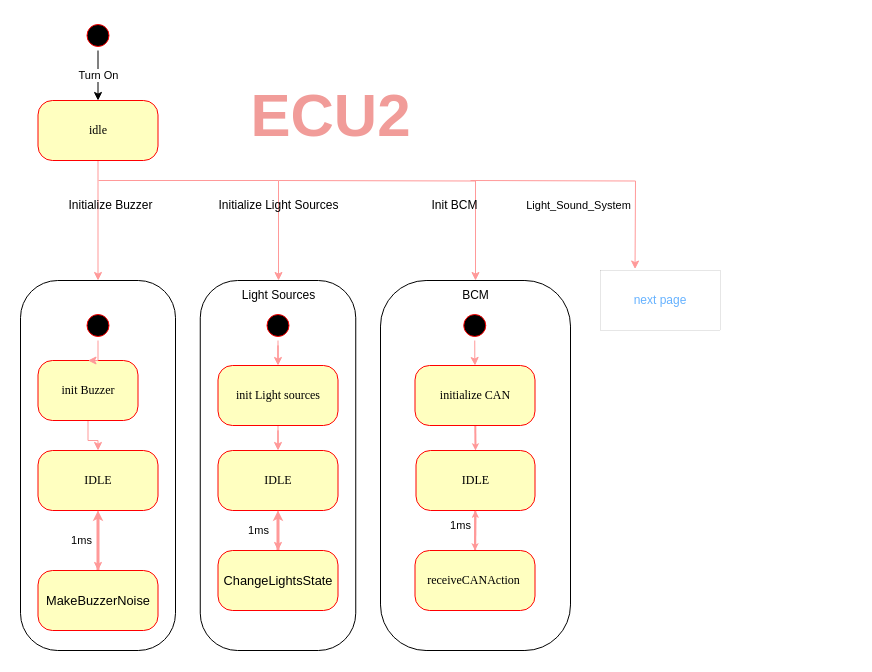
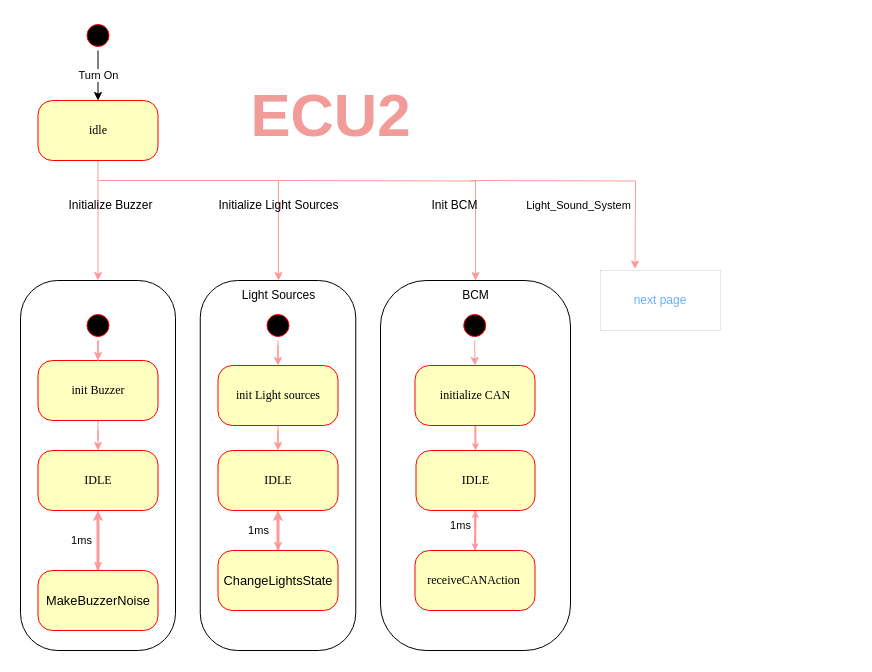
  <mxCell id="0" />
  <mxCell id="1" parent="0" />
  <mxCell id="2" value="" style="rounded=1;whiteSpace=wrap;html=1;arcSize=24;shadow=0;comic=0;labelBackgroundColor=none;fontFamily=Verdana;fontSize=12;align=center;" parent="1" vertex="1"><mxGeometry x="199.75" y="280" width="155.5" height="370" as="geometry" /></mxCell>
  <mxCell id="3" value="" style="rounded=1;whiteSpace=wrap;html=1;arcSize=24;shadow=0;comic=0;labelBackgroundColor=none;fontFamily=Verdana;fontSize=12;align=center;" parent="1" vertex="1"><mxGeometry y="280" width="155" height="370" as="geometry" x="20" /></mxCell>
  <mxCell id="4" value="" style="edgeStyle=orthogonalEdgeStyle;rounded=0;orthogonalLoop=1;jettySize=auto;html=1;strokeColor=#FF9999;entryX=0.5;entryY=0;entryDx=0;entryDy=0;exitX=0.5;exitY=1;exitDx=0;exitDy=0;" parent="1" source="6" target="3" edge="1"><mxGeometry x="-0.5" y="-20" relative="1" as="geometry"><mxPoint x="327.5" y="330" as="targetPoint" /><mxPoint x="100" y="150" as="sourcePoint" /><Array as="points" /><mxPoint as="offset" /></mxGeometry></mxCell>
  <mxCell id="5" style="edgeStyle=orthogonalEdgeStyle;rounded=0;orthogonalLoop=1;jettySize=auto;html=1;strokeColor=#FF9999;" parent="1" target="2" edge="1"><mxGeometry relative="1" as="geometry"><mxPoint x="316.5" y="280" as="targetPoint" /><mxPoint x="98" y="180" as="sourcePoint" /><Array as="points"><mxPoint x="98" y="180" /><mxPoint x="278" y="180" /></Array></mxGeometry></mxCell>
  <mxCell id="6" value="idle" style="rounded=1;whiteSpace=wrap;html=1;arcSize=24;fillColor=#ffffc0;strokeColor=#ff0000;shadow=0;comic=0;labelBackgroundColor=none;fontFamily=Verdana;fontSize=12;fontColor=#000000;align=center;" parent="1" vertex="1"><mxGeometry x="37.5" y="100" width="120" height="60" as="geometry" /></mxCell>
  <mxCell id="7" value="" style="ellipse;html=1;shape=startState;fillColor=#000000;strokeColor=#ff0000;rounded=1;shadow=0;comic=0;labelBackgroundColor=none;fontFamily=Verdana;fontSize=12;fontColor=#000000;align=center;direction=south;" parent="1" vertex="1"><mxGeometry x="82.5" y="20" width="30" height="30" as="geometry" /></mxCell>
  <mxCell id="8" value="Turn On" style="endArrow=classic;html=1;rounded=0;exitX=1;exitY=0.5;exitDx=0;exitDy=0;entryX=0.5;entryY=0;entryDx=0;entryDy=0;" parent="1" source="7" target="6" edge="1"><mxGeometry width="50" height="50" relative="1" as="geometry"><mxPoint x="-182.5" y="220" as="sourcePoint" /><mxPoint x="-132.5" y="170" as="targetPoint" /></mxGeometry></mxCell>
  <mxCell id="9" value="" style="edgeStyle=orthogonalEdgeStyle;rounded=0;orthogonalLoop=1;jettySize=auto;html=1;strokeColor=#FF9999;" parent="1" source="10" target="29" edge="1"><mxGeometry relative="1" as="geometry" /></mxCell>
- <mxCell id="10" value="&lt;span class=&quot;markedcontent&quot;&gt;&lt;span&gt;init&amp;nbsp;&lt;/span&gt;&lt;span role=&quot;presentation&quot; style=&quot;transform: scaleX(1.065)&quot;&gt;Buzzer&lt;/span&gt;&lt;/span&gt;" style="rounded=1;whiteSpace=wrap;html=1;arcSize=24;fillColor=#ffffc0;strokeColor=#ff0000;shadow=0;comic=0;labelBackgroundColor=none;fontFamily=Verdana;fontSize=12;fontColor=#000000;align=center;" parent="1" vertex="1"><mxGeometry x="37.5" y="360" width="100" height="60" as="geometry" /></mxCell>
+ <mxCell id="10" value="&lt;span class=&quot;markedcontent&quot;&gt;&lt;span&gt;init&amp;nbsp;&lt;/span&gt;&lt;span role=&quot;presentation&quot; style=&quot;transform: scaleX(1.065)&quot;&gt;Buzzer&lt;/span&gt;&lt;/span&gt;" style="rounded=1;whiteSpace=wrap;html=1;arcSize=24;fillColor=#ffffc0;strokeColor=#ff0000;shadow=0;comic=0;labelBackgroundColor=none;fontFamily=Verdana;fontSize=12;fontColor=#000000;align=center;" parent="1" vertex="1"><mxGeometry x="37.5" y="360" width="120" height="60" as="geometry" /></mxCell>
  <mxCell id="11" value="" style="edgeStyle=orthogonalEdgeStyle;rounded=0;orthogonalLoop=1;jettySize=auto;html=1;strokeColor=#FF9999;" parent="1" source="12" target="31" edge="1"><mxGeometry relative="1" as="geometry" /></mxCell>
  <mxCell id="12" value="&lt;span class=&quot;markedcontent&quot;&gt;&lt;span&gt;init Light sources&lt;/span&gt;&lt;/span&gt;" style="rounded=1;whiteSpace=wrap;html=1;arcSize=24;fillColor=#ffffc0;strokeColor=#ff0000;shadow=0;comic=0;labelBackgroundColor=none;fontFamily=Verdana;fontSize=12;fontColor=#000000;align=center;" parent="1" vertex="1"><mxGeometry x="217.5" y="365" width="120" height="60" as="geometry" /></mxCell>
  <mxCell id="13" value="" style="rounded=1;whiteSpace=wrap;html=1;arcSize=24;shadow=0;comic=0;labelBackgroundColor=none;fontFamily=Verdana;fontSize=12;align=center;" parent="1" vertex="1"><mxGeometry x="380" y="280" width="190" height="370" as="geometry" /></mxCell>
  <mxCell id="14" style="edgeStyle=orthogonalEdgeStyle;rounded=0;orthogonalLoop=1;jettySize=auto;html=1;strokeColor=#FF9999;" parent="1" target="13" edge="1"><mxGeometry relative="1" as="geometry"><mxPoint x="900" y="290" as="targetPoint" /><mxPoint x="278" y="180" as="sourcePoint" /></mxGeometry></mxCell>
  <mxCell id="15" value="Initialize Buzzer" style="text;html=1;resizable=0;autosize=1;align=center;verticalAlign=middle;points=[];fillColor=none;strokeColor=none;rounded=0;fillStyle=auto;" parent="1" vertex="1"><mxGeometry x="55" y="190" width="110" height="30" as="geometry" /></mxCell>
  <mxCell id="16" value="Initialize Light Sources" style="text;html=1;resizable=0;autosize=1;align=center;verticalAlign=middle;points=[];fillColor=none;strokeColor=none;rounded=0;fillStyle=auto;" parent="1" vertex="1"><mxGeometry x="207.5" y="190" width="140" height="30" as="geometry" /></mxCell>
  <mxCell id="17" value="Light Sources" style="text;html=1;align=center;verticalAlign=middle;resizable=0;points=[];autosize=1;strokeColor=none;fillColor=none;" parent="1" vertex="1"><mxGeometry x="227.5" y="280" width="100" height="30" as="geometry" /></mxCell>
  <mxCell id="18" value="BCM" style="text;html=1;resizable=0;autosize=1;align=center;verticalAlign=middle;points=[];fillColor=none;strokeColor=none;rounded=0;fillStyle=auto;" parent="1" vertex="1"><mxGeometry x="450" y="280" width="50" height="30" as="geometry" /></mxCell>
  <mxCell id="19" value="" style="edgeStyle=none;rounded=0;orthogonalLoop=1;jettySize=auto;html=1;strokeColor=#FF9999;strokeWidth=2;fontSize=60;fontColor=#F19C99;startSize=1;endSize=1;entryX=0.5;entryY=0;entryDx=0;entryDy=0;" parent="1" source="20" target="37" edge="1"><mxGeometry relative="1" as="geometry"><mxPoint x="739.338" y="450" as="targetPoint" /></mxGeometry></mxCell>
  <mxCell id="20" value="initialize CAN" style="rounded=1;whiteSpace=wrap;html=1;arcSize=24;fillColor=#ffffc0;strokeColor=#ff0000;shadow=0;comic=0;labelBackgroundColor=none;fontFamily=Verdana;fontSize=12;fontColor=#000000;align=center;" parent="1" vertex="1"><mxGeometry x="414.5" y="365" width="120" height="60" as="geometry" /></mxCell>
  <mxCell id="21" value="Init BCM" style="text;html=1;align=center;verticalAlign=middle;resizable=0;points=[];autosize=1;strokeColor=none;fillColor=none;" parent="1" vertex="1"><mxGeometry x="419.25" y="190" width="70" height="30" as="geometry" /></mxCell>
  <mxCell id="22" style="edgeStyle=orthogonalEdgeStyle;rounded=0;orthogonalLoop=1;jettySize=auto;html=1;entryX=0.5;entryY=0;entryDx=0;entryDy=0;strokeColor=#FF9999;" parent="1" source="23" target="10" edge="1"><mxGeometry relative="1" as="geometry" /></mxCell>
  <mxCell id="23" value="" style="ellipse;html=1;shape=startState;fillColor=#000000;strokeColor=#ff0000;rounded=1;shadow=0;comic=0;labelBackgroundColor=none;fontFamily=Verdana;fontSize=12;fontColor=#000000;align=center;direction=south;" parent="1" vertex="1"><mxGeometry x="82.5" y="310" width="30" height="30" as="geometry" /></mxCell>
  <mxCell id="24" style="edgeStyle=orthogonalEdgeStyle;rounded=0;orthogonalLoop=1;jettySize=auto;html=1;strokeColor=#FF9999;" parent="1" source="25" target="12" edge="1"><mxGeometry relative="1" as="geometry" /></mxCell>
  <mxCell id="25" value="" style="ellipse;html=1;shape=startState;fillColor=#000000;strokeColor=#ff0000;rounded=1;shadow=0;comic=0;labelBackgroundColor=none;fontFamily=Verdana;fontSize=12;fontColor=#000000;align=center;direction=south;" parent="1" vertex="1"><mxGeometry x="262.5" y="310" width="30" height="30" as="geometry" /></mxCell>
  <mxCell id="26" value="" style="edgeStyle=orthogonalEdgeStyle;rounded=0;orthogonalLoop=1;jettySize=auto;html=1;strokeColor=#FF9999;" parent="1" source="27" target="20" edge="1"><mxGeometry relative="1" as="geometry" /></mxCell>
  <mxCell id="27" value="" style="ellipse;html=1;shape=startState;fillColor=#000000;strokeColor=#ff0000;rounded=1;shadow=0;comic=0;labelBackgroundColor=none;fontFamily=Verdana;fontSize=12;fontColor=#000000;align=center;direction=south;" parent="1" vertex="1"><mxGeometry x="459.25" y="310" width="30" height="30" as="geometry" /></mxCell>
  <mxCell id="28" value="1ms" style="edgeStyle=orthogonalEdgeStyle;rounded=0;orthogonalLoop=1;jettySize=auto;html=1;strokeColor=#FF9999;" parent="1" source="29" target="33" edge="1"><mxGeometry y="-17" relative="1" as="geometry"><mxPoint as="offset" /></mxGeometry></mxCell>
  <mxCell id="29" value="IDLE" style="rounded=1;whiteSpace=wrap;html=1;arcSize=24;fillColor=#ffffc0;strokeColor=#ff0000;shadow=0;comic=0;labelBackgroundColor=none;fontFamily=Verdana;fontSize=12;fontColor=#000000;align=center;" parent="1" vertex="1"><mxGeometry x="37.5" y="450" width="120" height="60" as="geometry" /></mxCell>
  <mxCell id="30" value="1ms" style="edgeStyle=orthogonalEdgeStyle;rounded=0;orthogonalLoop=1;jettySize=auto;html=1;strokeColor=#FF9999;" parent="1" source="31" target="35" edge="1"><mxGeometry y="-20" relative="1" as="geometry"><mxPoint as="offset" /></mxGeometry></mxCell>
  <mxCell id="31" value="IDLE" style="rounded=1;whiteSpace=wrap;html=1;arcSize=24;fillColor=#ffffc0;strokeColor=#ff0000;shadow=0;comic=0;labelBackgroundColor=none;fontFamily=Verdana;fontSize=12;fontColor=#000000;align=center;" parent="1" vertex="1"><mxGeometry x="217.5" y="450" width="120" height="60" as="geometry" /></mxCell>
  <mxCell id="32" value="" style="edgeStyle=none;rounded=0;orthogonalLoop=1;jettySize=auto;html=1;strokeColor=#FF9999;strokeWidth=3;startSize=1;endSize=1;" parent="1" source="33" target="29" edge="1"><mxGeometry relative="1" as="geometry" /></mxCell>
  <mxCell id="33" value="&lt;span id=&quot;page46R_mcid6&quot; class=&quot;markedContent&quot;&gt;&lt;span dir=&quot;ltr&quot; role=&quot;presentation&quot; style=&quot;left: 108.821px; top: 218.151px; font-size: 12.8px; font-family: sans-serif; transform: scaleX(0.91);&quot;&gt;Make&lt;/span&gt;&lt;span dir=&quot;ltr&quot; role=&quot;presentation&quot; style=&quot;left: 137.877px; top: 218.151px; font-size: 12.8px; font-family: sans-serif; transform: scaleX(0.892);&quot;&gt;BuzzerNoise&lt;/span&gt;&lt;span dir=&quot;ltr&quot; role=&quot;presentation&quot; style=&quot;left: 203.957px; top: 218.151px; font-size: 12.8px; font-family: sans-serif;&quot;&gt;&lt;/span&gt;&lt;/span&gt;" style="rounded=1;whiteSpace=wrap;html=1;arcSize=24;fillColor=#ffffc0;strokeColor=#ff0000;shadow=0;comic=0;labelBackgroundColor=none;fontFamily=Verdana;fontSize=12;fontColor=#000000;align=center;" parent="1" vertex="1"><mxGeometry x="37.5" y="570" width="120" height="60" as="geometry" /></mxCell>
  <mxCell id="34" style="edgeStyle=none;rounded=0;orthogonalLoop=1;jettySize=auto;html=1;entryX=0.5;entryY=1;entryDx=0;entryDy=0;strokeColor=#FF9999;strokeWidth=3;startSize=1;endSize=1;" parent="1" source="35" target="31" edge="1"><mxGeometry relative="1" as="geometry" /></mxCell>
  <mxCell id="35" value="&lt;span id=&quot;page46R_mcid28&quot; class=&quot;markedContent&quot;&gt;&lt;span dir=&quot;ltr&quot; role=&quot;presentation&quot; style=&quot;left: 105.6px; top: 580.188px; font-size: 12.8px; font-family: sans-serif;&quot;&gt; &lt;/span&gt;&lt;span dir=&quot;ltr&quot; role=&quot;presentation&quot; style=&quot;left: 108.821px; top: 580.188px; font-size: 12.8px; font-family: sans-serif; transform: scaleX(0.888);&quot;&gt;Change&lt;/span&gt;&lt;span dir=&quot;ltr&quot; role=&quot;presentation&quot; style=&quot;left: 147.861px; top: 580.188px; font-size: 12.8px; font-family: sans-serif; transform: scaleX(0.894);&quot;&gt;LightsState&lt;/span&gt;&lt;/span&gt;" style="rounded=1;whiteSpace=wrap;html=1;arcSize=24;fillColor=#ffffc0;strokeColor=#ff0000;shadow=0;comic=0;labelBackgroundColor=none;fontFamily=Verdana;fontSize=12;fontColor=#000000;align=center;" parent="1" vertex="1"><mxGeometry x="217.5" y="550" width="120" height="60" as="geometry" /></mxCell>
  <mxCell id="36" style="edgeStyle=none;rounded=0;orthogonalLoop=1;jettySize=auto;html=1;entryX=0.5;entryY=0;entryDx=0;entryDy=0;strokeColor=#FF9999;strokeWidth=2;fontSize=11;fontColor=#F19C99;startSize=1;endSize=1;" parent="1" source="37" target="39" edge="1"><mxGeometry relative="1" as="geometry" /></mxCell>
  <mxCell id="37" value="IDLE" style="rounded=1;whiteSpace=wrap;html=1;arcSize=24;fillColor=#ffffc0;strokeColor=#ff0000;shadow=0;comic=0;labelBackgroundColor=none;fontFamily=Verdana;fontSize=12;fontColor=#000000;align=center;" parent="1" vertex="1"><mxGeometry x="415.5" y="450" width="119" height="60" as="geometry" /></mxCell>
  <mxCell id="38" style="edgeStyle=none;rounded=0;orthogonalLoop=1;jettySize=auto;html=1;strokeColor=#FF9999;strokeWidth=2;fontSize=11;fontColor=#F19C99;startSize=1;endSize=1;" parent="1" source="39" target="37" edge="1"><mxGeometry relative="1" as="geometry" /></mxCell>
  <mxCell id="39" value="&lt;span class=&quot;markedcontent&quot;&gt;&lt;span&gt;receiveCANAction&amp;nbsp;&lt;/span&gt;&lt;/span&gt;" style="rounded=1;whiteSpace=wrap;html=1;arcSize=24;fillColor=#ffffc0;strokeColor=#ff0000;shadow=0;comic=0;labelBackgroundColor=none;fontFamily=Verdana;fontSize=12;fontColor=#000000;align=center;" parent="1" vertex="1"><mxGeometry x="414.5" y="550" width="120" height="60" as="geometry" /></mxCell>
  <mxCell id="40" style="edgeStyle=none;rounded=0;orthogonalLoop=1;jettySize=auto;html=1;exitX=0.75;exitY=1;exitDx=0;exitDy=0;strokeColor=#FF9999;" parent="1" source="39" target="39" edge="1"><mxGeometry relative="1" as="geometry" /></mxCell>
  <mxCell id="41" value="&lt;b&gt;&lt;font style=&quot;font-size: 60px;&quot; color=&quot;#f19c99&quot;&gt;ECU2&lt;/font&gt;&lt;/b&gt;" style="text;html=1;align=center;verticalAlign=middle;resizable=0;points=[];autosize=1;strokeColor=none;fillColor=none;" parent="1" vertex="1"><mxGeometry x="240" y="70" width="180" height="90" as="geometry" /></mxCell>
  <mxCell id="42" value="&lt;font color=&quot;#000000&quot;&gt;&lt;span style=&quot;font-size: 11px;&quot;&gt;1ms&lt;/span&gt;&lt;/font&gt;" style="text;html=1;resizable=0;autosize=1;align=center;verticalAlign=middle;points=[];fillColor=none;strokeColor=none;rounded=0;fillStyle=auto;fontSize=5;fontColor=#F19C99;" parent="1" vertex="1"><mxGeometry x="440" y="510" width="40" height="30" as="geometry" /></mxCell>
  <mxCell id="43" style="edgeStyle=orthogonalEdgeStyle;rounded=0;orthogonalLoop=1;jettySize=auto;html=1;strokeColor=#FF9999;entryX=0.101;entryY=-0.008;entryDx=0;entryDy=0;entryPerimeter=0;" parent="1" edge="1"><mxGeometry relative="1" as="geometry"><mxPoint x="634.54" y="268.54" as="targetPoint" /><mxPoint x="470" y="180" as="sourcePoint" /></mxGeometry></mxCell>
  <mxCell id="44" value="Light_Sound_System" style="text;html=1;align=center;verticalAlign=middle;resizable=0;points=[];autosize=1;strokeColor=none;fillColor=none;fontSize=11;fontColor=#000000;" parent="1" vertex="1"><mxGeometry x="512.5" y="190" width="130" height="30" as="geometry" /></mxCell>
  <mxCell id="45" value="&lt;span style=&quot;color: rgba(0, 0, 0, 0); font-family: monospace; font-size: 0px; text-align: start;&quot;&gt;%3CmxGraphModel%3E%3Croot%3E%3CmxCell%20id%3D%220%22%2F%3E%3CmxCell%20id%3D%221%22%20parent%3D%220%22%2F%3E%3CmxCell%20id%3D%222%22%20value%3D%22State%200%26lt%3Bbr%26gt%3B%22%20style%3D%22ellipse%3BwhiteSpace%3Dwrap%3Bhtml%3D1%3BfontFamily%3DVerdana%3BfillColor%3D%23ffffc0%3BstrokeColor%3D%23ff0000%3BfontColor%3D%23000000%3Brounded%3D1%3BarcSize%3D24%3Bshadow%3D0%3Bcomic%3D0%3BlabelBackgroundColor%3Dnone%3B%22%20vertex%3D%221%22%20parent%3D%221%22%3E%3CmxGeometry%20x%3D%22767%22%20y%3D%22480%22%20width%3D%2253%22%20height%3D%2250%22%20as%3D%22geometry%22%2F%3E%3C%2FmxCell%3E%3C%2Froot%3E%3C%2FmxGraphModel%3E&lt;/span&gt;" style="shape=partialRectangle;html=1;whiteSpace=wrap;connectable=0;fillColor=none;top=0;left=0;bottom=0;right=0;overflow=hidden;fillStyle=auto;fontSize=11;fontColor=#000000;" parent="1" vertex="1"><mxGeometry x="790" y="160" width="60" height="40" as="geometry"><mxRectangle width="60" height="40" as="alternateBounds" /></mxGeometry></mxCell>
  <mxCell id="46" value="next page" style="whiteSpace=wrap;html=1;strokeColor=default;strokeWidth=0;fontColor=#66B2FF;" parent="1" vertex="1"><mxGeometry x="600" y="270" width="120" height="60" as="geometry" /></mxCell>
